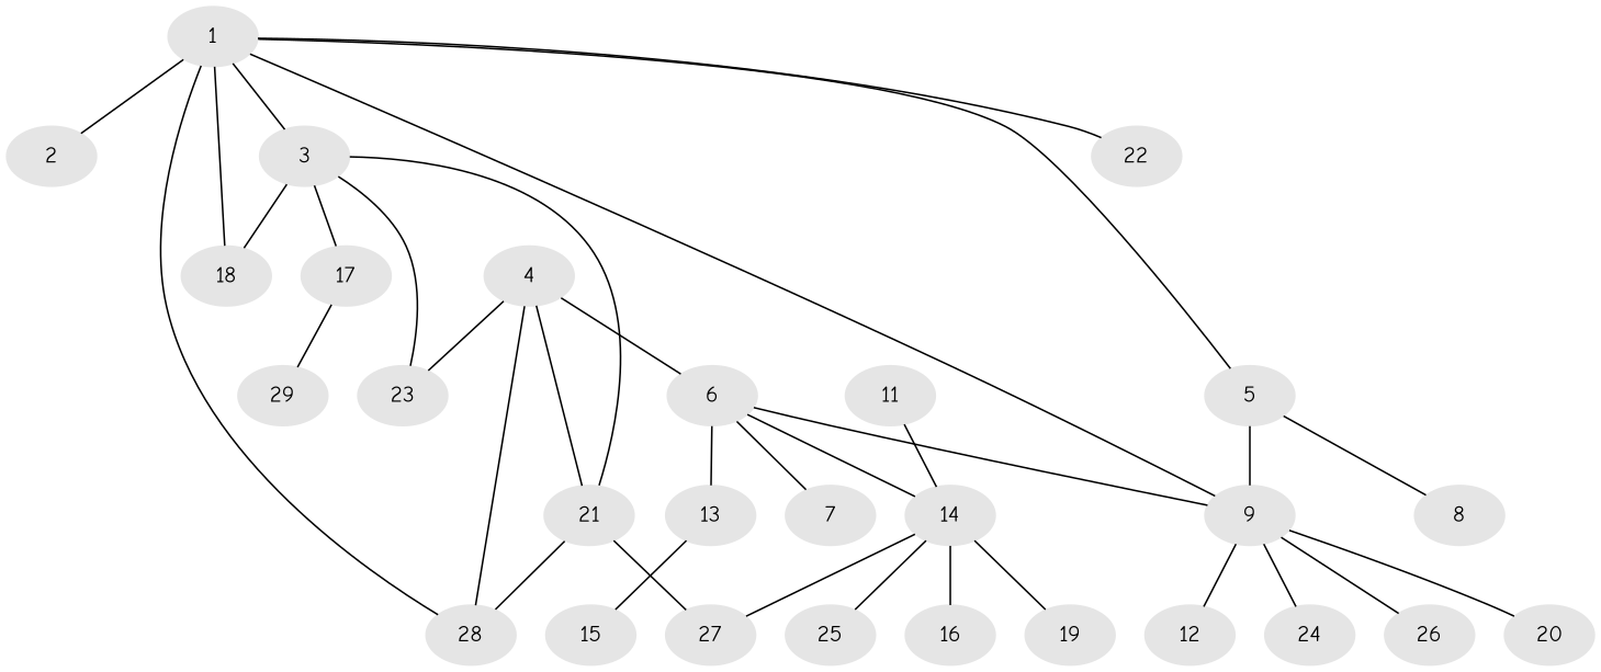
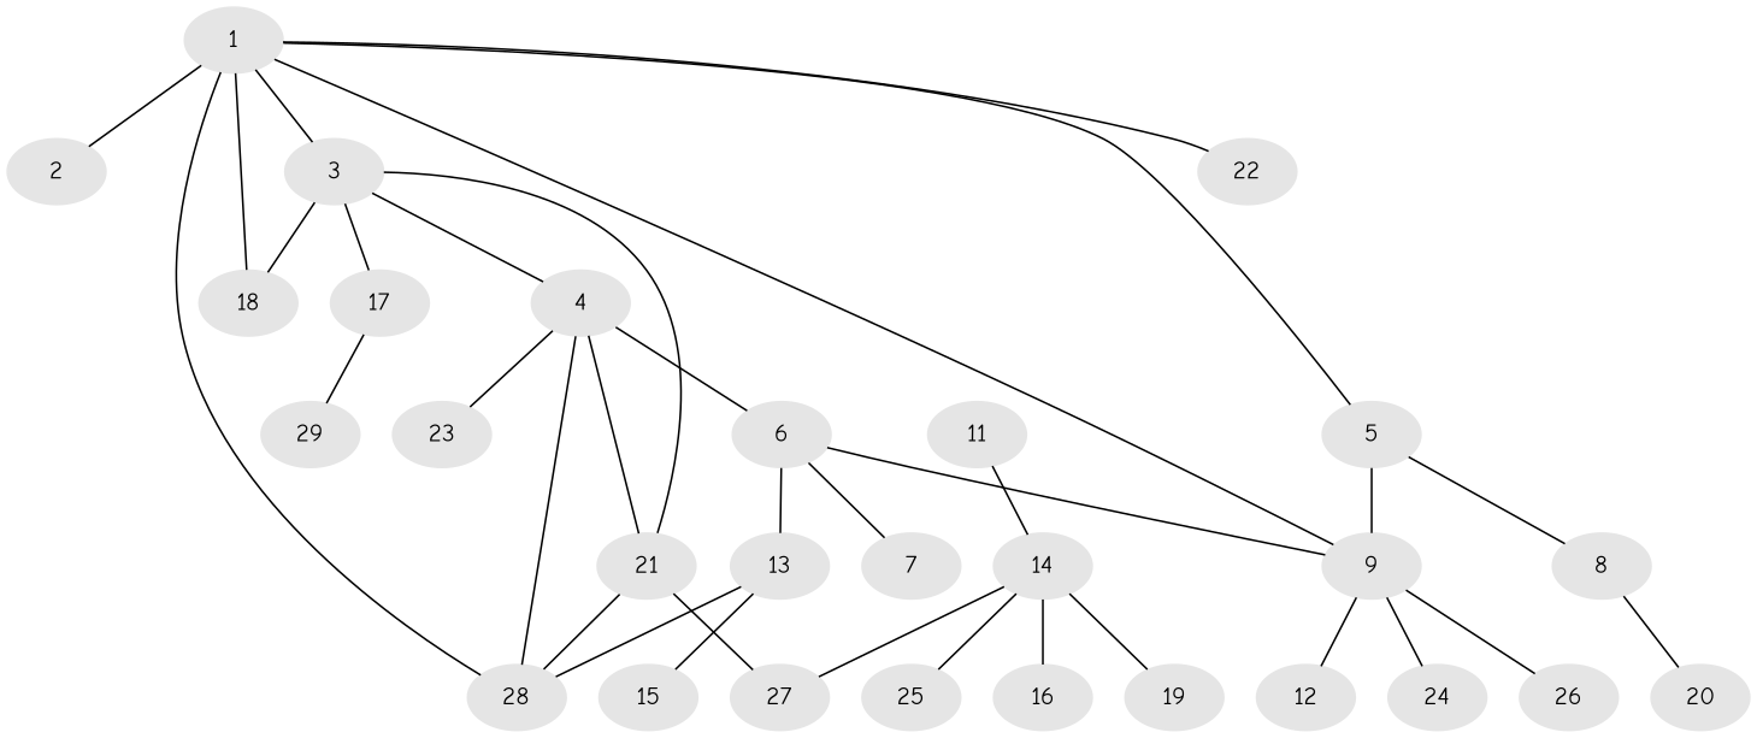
  graph {
    fontname="Comic Neue"
    node [color=gray90 fontname="Comic Neue" style=filled]
    edge [fontname="Comic Neue" weight=1.0]
    1
    2
    3
    5
    9
    18
    22
    28
    21
    4
    17
    8
    12
    20
    24
    26
    27
    6
    23
    29
    7
    13
    14
    11
    15
    16
    19
    25
    1 -- 2 [weight=3.0]
    1 -- 3
    1 -- 5
    1 -- 9
    1 -- 18
    1 -- 22
    1 -- 28
    3 -- 18 [weight=4.0]
    3 -- 21
-   3 -- 23
+   3 -- 4
    3 -- 17
    5 -- 9 [weight=2.0]
    5 -- 8
    9 -- 12
-   9 -- 20
+   8 -- 20
    9 -- 24
    9 -- 26
    21 -- 28
    21 -- 27
    4 -- 28
    4 -- 21
    4 -- 6
    4 -- 23 [weight=2.0]
    17 -- 29
    6 -- 9
    6 -- 7
    6 -- 13 [weight=6.0]
-   6 -- 14
+   13 -- 28
    13 -- 15
    14 -- 27
    14 -- 16
    14 -- 19
    14 -- 25
    11 -- 14
  }
